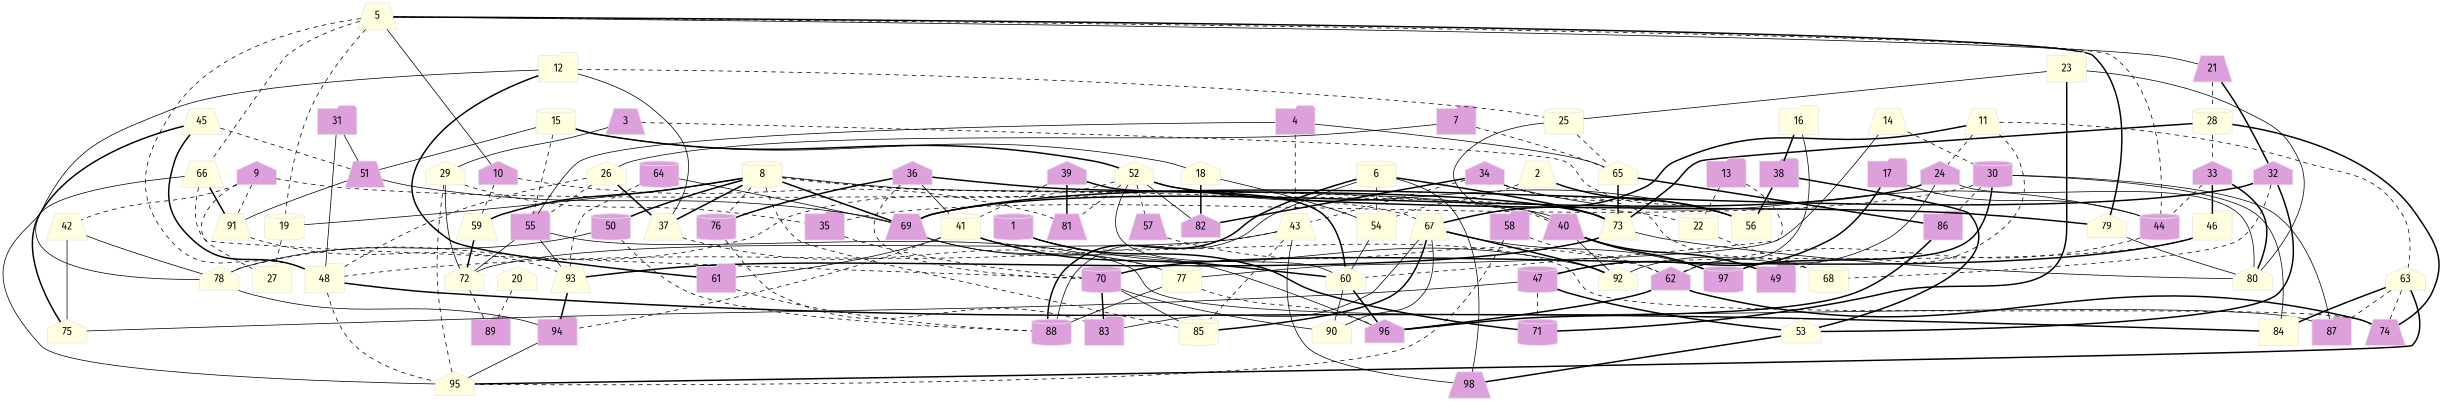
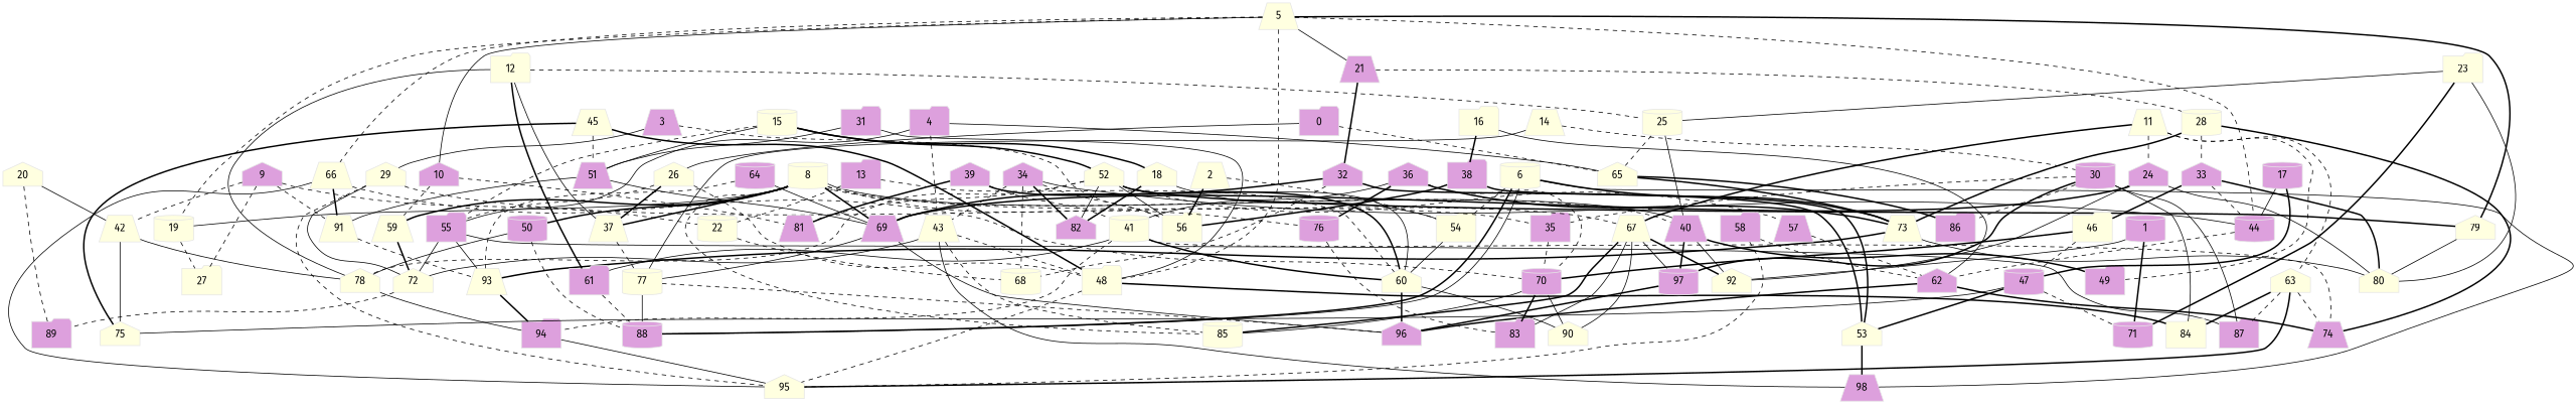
  graph {
    fontname="Fira Sans"
    node [color=gray90 fillcolor=lightyellow fontname="Fira Sans" shape=house style=filled]
    edge [fontname="Fira Sans" style=dashed]
    1 [fillcolor=plum shape=cylinder]
    71 [fillcolor=plum shape=cylinder]
    92
    2 [shape=trapezium]
    54 [shape=folder]
    56 [shape=folder]
    60
    3 [fillcolor=plum shape=trapezium]
    29
    35 [fillcolor=plum shape=folder]
    72
    95
    4 [fillcolor=plum shape=folder]
    43 [shape=trapezium]
    55 [fillcolor=plum shape=folder]
    65
    48 [shape=folder]
    98 [fillcolor=plum shape=trapezium]
    85 [shape=cylinder]
    87 [fillcolor=plum shape=folder]
    93 [shape=trapezium]
    73 [shape=trapezium]
    86 [fillcolor=plum shape=folder]
    5 [shape=trapezium]
    10 [fillcolor=plum]
    19 [shape=cylinder]
    21 [fillcolor=plum shape=trapezium]
    44 [fillcolor=plum shape=cylinder]
    66 [shape=trapezium]
    79
    59 [shape=trapezium]
    81 [fillcolor=plum shape=trapezium]
    27 [shape=folder]
    28 [shape=cylinder]
    32 [fillcolor=plum]
    62 [fillcolor=plum]
    84 [shape=folder]
    91 [shape=trapezium]
    70 [fillcolor=plum shape=cylinder]
    80
    6 [shape=cylinder]
    88 [fillcolor=plum shape=cylinder]
-   7 [fillcolor=plum shape=folder]
+   7 [fillcolor=plum shape=folder label=0]
    26
    37 [shape=trapezium]
    8 [shape=cylinder]
    40 [fillcolor=plum shape=trapezium]
    50 [fillcolor=plum shape=cylinder]
    67 [shape=trapezium]
    69 [fillcolor=plum shape=trapezium]
    76 [fillcolor=plum shape=cylinder]
    77 [shape=cylinder]
    49 [fillcolor=plum shape=folder]
    97 [fillcolor=plum shape=cylinder]
    78
    90
    83 [fillcolor=plum shape=folder]
    96 [fillcolor=plum]
    9 [fillcolor=plum]
    22 [shape=cylinder]
    42 [shape=trapezium]
    68 [shape=cylinder]
    75
    11 [shape=trapezium]
    24 [fillcolor=plum]
    63
    74 [fillcolor=plum shape=trapezium]
    12 [shape=folder]
    25 [shape=cylinder]
    61 [fillcolor=plum shape=folder]
    94 [fillcolor=plum shape=folder]
    13 [fillcolor=plum shape=folder]
    14 [shape=trapezium]
    30 [fillcolor=plum shape=cylinder]
    15 [shape=cylinder]
    18
    51 [fillcolor=plum shape=trapezium]
    52
    82 [fillcolor=plum]
    57 [fillcolor=plum shape=trapezium]
    16 [shape=folder]
    38 [fillcolor=plum shape=folder]
    53
-   17 [fillcolor=plum shape=folder]
+   17 [fillcolor=plum shape=cylinder]
    47 [fillcolor=plum shape=cylinder]
    20
    89 [fillcolor=plum shape=folder]
    33 [fillcolor=plum]
    23 [shape=folder]
    46 [shape=folder]
    31 [fillcolor=plum shape=folder]
    34 [fillcolor=plum]
    36 [fillcolor=plum]
    41 [shape=cylinder]
    39 [fillcolor=plum]
    45 [shape=trapezium]
    58 [fillcolor=plum shape=folder]
    64 [fillcolor=plum shape=cylinder]
    1 -- 71 [style=bold]
    1 -- 92 [style=solid]
    2 -- 54
    2 -- 56 [style=bold]
    54 -- 60 [style=solid]
    60 -- 90 [style=solid]
    60 -- 96 [style=bold]
    3 -- 56
    3 -- 29 [style=solid]
    29 -- 35
    29 -- 72 [style=solid]
    29 -- 95
    35 -- 70
    72 -- 89
    4 -- 43
    4 -- 55 [style=solid]
    4 -- 65 [style=solid]
    43 -- 72 [style=solid]
    43 -- 48
    43 -- 98 [style=solid]
    43 -- 85
    55 -- 72 [style=solid]
    55 -- 87 [style=solid]
    55 -- 93 [style=solid]
    65 -- 73 [style=bold]
    65 -- 86 [style=bold]
    48 -- 95
    48 -- 84 [style=bold]
    93 -- 94 [style=bold]
    73 -- 93 [style=bold]
    73 -- 80 [style=solid]
-   86 -- 96 [style=bold]
+   97 -- 96 [style=bold]
    5 -- 48
    5 -- 10 [style=solid]
    5 -- 19
    5 -- 21 [style=solid]
    5 -- 44
    5 -- 66
    5 -- 79 [style=bold]
    10 -- 59
    10 -- 81
    19 -- 27
    21 -- 28
    21 -- 32 [style=bold]
    44 -- 62
    66 -- 95 [style=solid]
    66 -- 91 [style=bold]
    66 -- 70
    79 -- 80 [style=solid]
    59 -- 72 [style=bold]
    28 -- 73 [style=bold]
    28 -- 74 [style=bold]
    28 -- 33
    32 -- 69 [style=bold]
    32 -- 68
    32 -- 53 [style=bold]
    62 -- 96 [style=bold]
    62 -- 74 [style=bold]
    91 -- 93
    70 -- 85 [style=solid]
    70 -- 90 [style=solid]
    70 -- 83 [style=bold]
    6 -- 54
    6 -- 98 [style=solid]
    6 -- 73 [style=bold]
    6 -- 88 [style=bold]
    6 -- 88 [style=solid]
    7 -- 65
    7 -- 26 [style=solid]
    26 -- 55
    26 -- 48
    26 -- 37 [style=bold]
    37 -- 77
    8 -- 85
    8 -- 19 [style=solid]
    8 -- 59 [style=bold]
    8 -- 37 [style=bold]
    8 -- 40
    8 -- 40 [style=solid]
    8 -- 50 [style=bold]
    8 -- 67
    8 -- 69 [style=bold]
    8 -- 76
    40 -- 92 [style=solid]
    40 -- 49 [style=bold]
    40 -- 97 [style=bold]
    50 -- 88
    50 -- 78 [style=solid]
    67 -- 92 [style=bold]
    67 -- 85 [style=bold]
    67 -- 97 [style=solid]
    67 -- 90 [style=solid]
    67 -- 83 [style=solid]
    69 -- 77 [style=solid]
    69 -- 96 [style=solid]
    76 -- 83
    77 -- 88 [style=solid]
    77 -- 96
    78 -- 94 [style=solid]
    9 -- 27
    9 -- 91
    9 -- 22
    9 -- 42
    22 -- 68
    42 -- 78 [style=solid]
    42 -- 75 [style=solid]
    11 -- 67 [style=bold]
    11 -- 49
    11 -- 24
    11 -- 63
    24 -- 92 [style=solid]
    24 -- 80 [style=solid]
    24 -- 69 [style=bold]
    63 -- 95 [style=bold]
    63 -- 87
    63 -- 84 [style=bold]
    63 -- 74
    12 -- 37 [style=solid]
    12 -- 78 [style=solid]
    12 -- 25
    12 -- 61 [style=bold]
    25 -- 65
    25 -- 40 [style=solid]
    61 -- 88
    94 -- 95 [style=solid]
    13 -- 60
    13 -- 22
    14 -- 77 [style=solid]
    14 -- 30
    30 -- 35
    30 -- 87 [style=solid]
    30 -- 86
    30 -- 84 [style=solid]
    30 -- 97 [style=bold]
    15 -- 55
-   15 -- 18 [style=solid]
+   15 -- 18 [style=bold]
    15 -- 51 [style=solid]
    15 -- 52 [style=bold]
    18 -- 54 [style=solid]
    18 -- 82 [style=bold]
    51 -- 91 [style=solid]
    51 -- 69 [style=solid]
    52 -- 56 [style=solid]
    52 -- 60 [style=solid]
    52 -- 79 [style=bold]
    52 -- 81
    52 -- 78
    52 -- 82 [style=solid]
    52 -- 57
    57 -- 62
    16 -- 62 [style=solid]
    16 -- 38 [style=bold]
    38 -- 56 [style=bold]
    38 -- 53 [style=bold]
    53 -- 98 [style=bold]
    17 -- 44 [style=solid]
    17 -- 47 [style=bold]
    47 -- 71
    47 -- 75 [style=solid]
    47 -- 53 [style=bold]
+   20 -- 42 [style=solid]
    20 -- 89
    33 -- 44
    33 -- 80 [style=bold]
    33 -- 46 [style=bold]
    23 -- 71 [style=bold]
    23 -- 80 [style=solid]
    23 -- 25 [style=solid]
    46 -- 70 [style=bold]
    46 -- 47
    31 -- 48 [style=solid]
    31 -- 51 [style=solid]
    34 -- 56
    34 -- 43
    34 -- 44 [style=solid]
    34 -- 68
    34 -- 82 [style=bold]
    36 -- 73 [style=bold]
    36 -- 70
    36 -- 76 [style=bold]
    36 -- 41 [style=solid]
    41 -- 60 [style=bold]
    41 -- 74
    41 -- 61 [style=solid]
    41 -- 94
    39 -- 60 [style=bold]
    39 -- 81 [style=bold]
    39 -- 41
    45 -- 48 [style=bold]
    45 -- 75 [style=bold]
    45 -- 51
    58 -- 95
    58 -- 62
    64 -- 93
    64 -- 69 [style=solid]
  }
